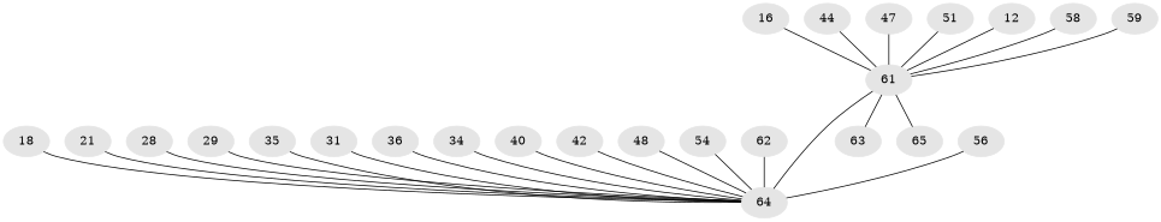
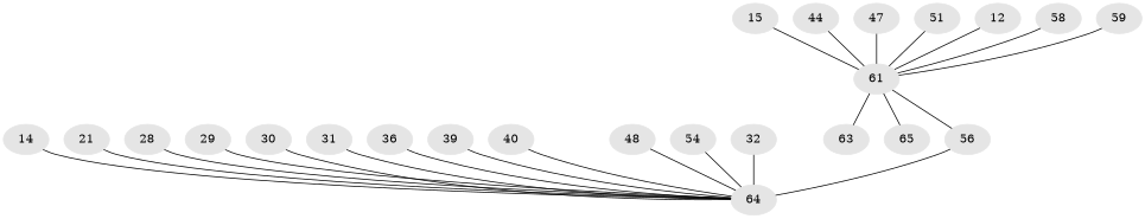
  graph {
    node [color=gray90 style=filled]
    61 [super="+45+49+25+27+35+43+60"]
    64 [super="+5+8+9+12+14"]
    63 [super="+55"]
    65
-   16
-   18
+   16 [label=15]
+   18 [label=14]
    21
    28 [super="+15+20"]
    29 [super="+23"]
-   30 [label=35]
+   30
    31 [super="+6"]
    36
-   39 [label=34]
+   39
    40 [super="+19+38"]
-   42
    44 [super="+37"]
    47
    48
    51
    n20 [label=12]
    54 [super="+41"]
    56
    58
    59
-   62
-   61 -- 64 [weight=14]
+   62 [label=32]
+   61 -- 56 [weight=14]
    61 -- 63
    61 -- 65
    16 -- 61 [weight=3]
    18 -- 64
    21 -- 64
    28 -- 64
    29 -- 64 [weight=2]
    30 -- 64
    31 -- 64 [weight=2]
    36 -- 64
    39 -- 64
    40 -- 64
-   42 -- 64 [weight=2]
    44 -- 61
    47 -- 61
    48 -- 64
    51 -- 61
    n20 -- 61
    54 -- 64
    56 -- 64
    58 -- 61
    59 -- 61
    62 -- 64
  }
